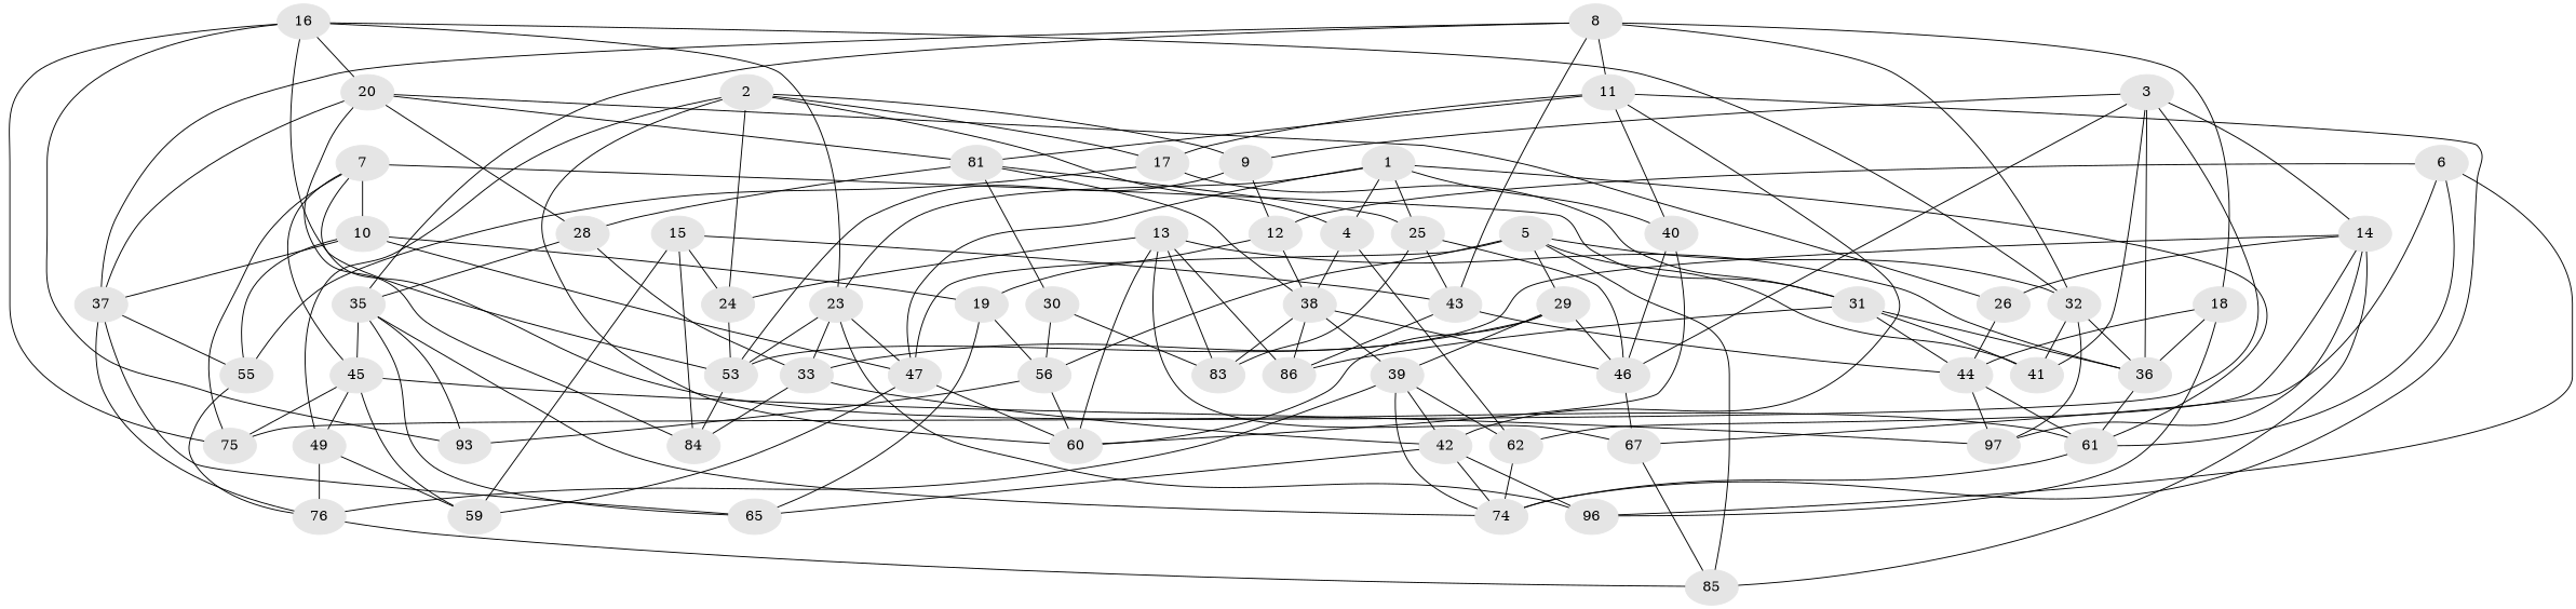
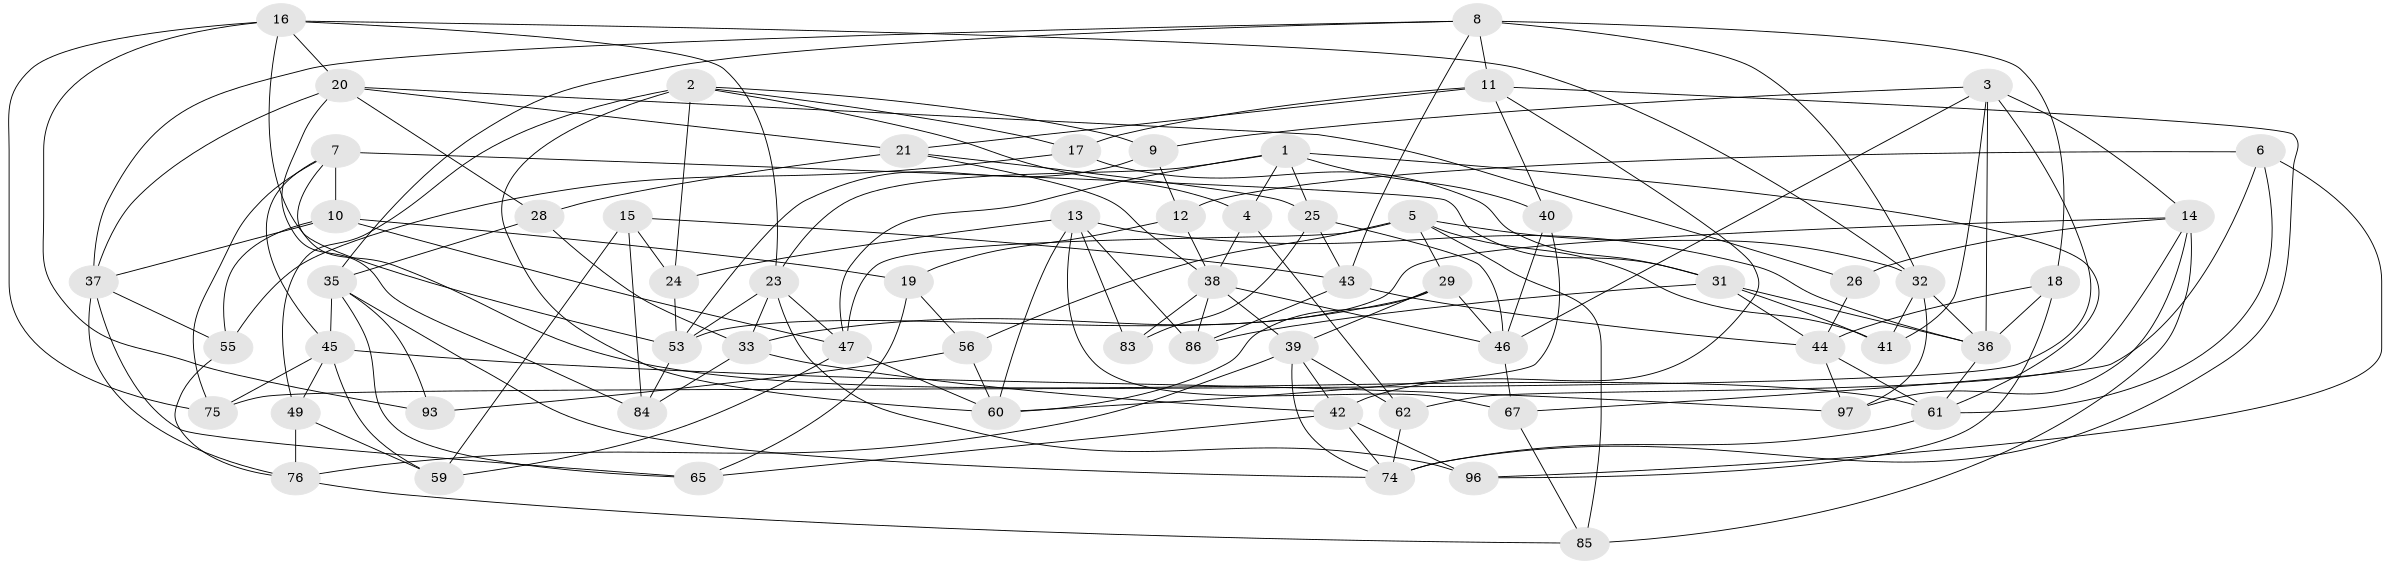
  graph {
    node [color=gray90 style=filled]
    1 [super="+48"]
    4
    23 [super="+54"]
    25 [super="+70"]
    40
    47 [super="+80"]
    61 [super="+77"]
    38 [super="+71"]
    62
    96
    53 [super="+91"]
    33 [super="+73"]
    46 [super="+79"]
    43 [super="+92"]
    83
    60 [super="+81"]
    59
    74 [super="+94"]
    2 [super="+78"]
    9
    17
    24
    49
    12
    31 [super="+95"]
    55
    76 [super="+98"]
    3 [super="+52"]
    14 [super="+50"]
    36 [super="+87"]
    41
    75
    85
    26
    97
    67
    86
    39 [super="+69"]
    5 [super="+34"]
    29 [super="+66"]
    32 [super="+90"]
    56 [super="+89"]
    93
    6
    19
    7 [super="+64"]
    10 [super="+58"]
    45 [super="+99"]
    37 [super="+88"]
    44 [super="+72"]
    8 [super="+57"]
    11 [super="+22"]
    18
    35 [super="+68"]
-   21 [super="+82" label=81]
+   21 [super="+82"]
    42 [super="+100"]
    65
    84
-   30
    28
    13 [super="+27"]
    15
    16 [super="+63"]
    20 [super="+51"]
    1 -- 4
    1 -- 23
    1 -- 25
    1 -- 40
    1 -- 47
    1 -- 61
    4 -- 38
    4 -- 62
    23 -- 47
    23 -- 96
    23 -- 53
    23 -- 33
    25 -- 46
    25 -- 43 [weight=2]
    25 -- 83
    40 -- 46
    40 -- 60
    47 -- 60
    47 -- 59
    61 -- 74
    38 -- 46
    38 -- 83
    38 -- 86
    38 -- 39
    62 -- 74
    53 -- 84
    33 -- 42
    33 -- 84
    46 -- 67
    43 -- 86
    43 -- 44
    2 -- 4
    2 -- 60
    2 -- 9
    2 -- 17
    2 -- 24
    2 -- 49
    9 -- 53
    9 -- 12
    17 -- 31
    17 -- 55
    24 -- 53
    49 -- 59
    49 -- 76
    12 -- 38
    12 -- 19
    31 -- 36
    31 -- 41
    31 -- 86
    31 -- 44
    55 -- 76
    76 -- 85
    3 -- 46
    3 -- 9
    3 -- 14
    3 -- 36
    3 -- 41
    3 -- 75
    14 -- 62
    14 -- 53
    14 -- 85
    14 -- 26
    14 -- 97
    36 -- 61
    26 -- 44
    67 -- 85
    39 -- 62
    39 -- 74
    39 -- 76
    39 -- 42
    5 -- 47
    5 -- 41
    5 -- 85
    5 -- 29
    5 -- 32
    5 -- 56
    29 -- 33 [weight=2]
    29 -- 46
    29 -- 60
    29 -- 39
    32 -- 36
    32 -- 41
    32 -- 97
    56 -- 60
    56 -- 93 [weight=2]
    6 -- 61
    6 -- 96
    6 -- 12
    6 -- 67
    19 -- 56
    19 -- 65
    7 -- 61
    7 -- 31
    7 -- 75
    7 -- 10
    7 -- 45
    10 -- 47
    10 -- 55
    10 -- 19
    10 -- 37
    45 -- 59
    45 -- 49
    45 -- 75
    45 -- 97
    37 -- 55
    37 -- 76
    37 -- 65
    44 -- 61
    44 -- 97
    8 -- 43
    8 -- 32
    8 -- 37
    8 -- 11
    8 -- 18
    8 -- 35
    11 -- 40
    11 -- 74
    11 -- 17
    11 -- 21
    11 -- 42
    18 -- 96
    18 -- 36
    18 -- 44
    35 -- 74
    35 -- 93
    35 -- 45
    35 -- 65
    21 -- 25
    21 -- 38
-   21 -- 30
    21 -- 28
    42 -- 96
    42 -- 74
    42 -- 65
-   30 -- 83
-   30 -- 56
    28 -- 33
    28 -- 35
    13 -- 83
    13 -- 60
    13 -- 24
    13 -- 36
    13 -- 67
    13 -- 86
    15 -- 43
    15 -- 59
    15 -- 24
    15 -- 84
    16 -- 23
    16 -- 53
    16 -- 75
    16 -- 32
    16 -- 93
    16 -- 20
    20 -- 26
    20 -- 37
    20 -- 21
    20 -- 84
    20 -- 28
  }
